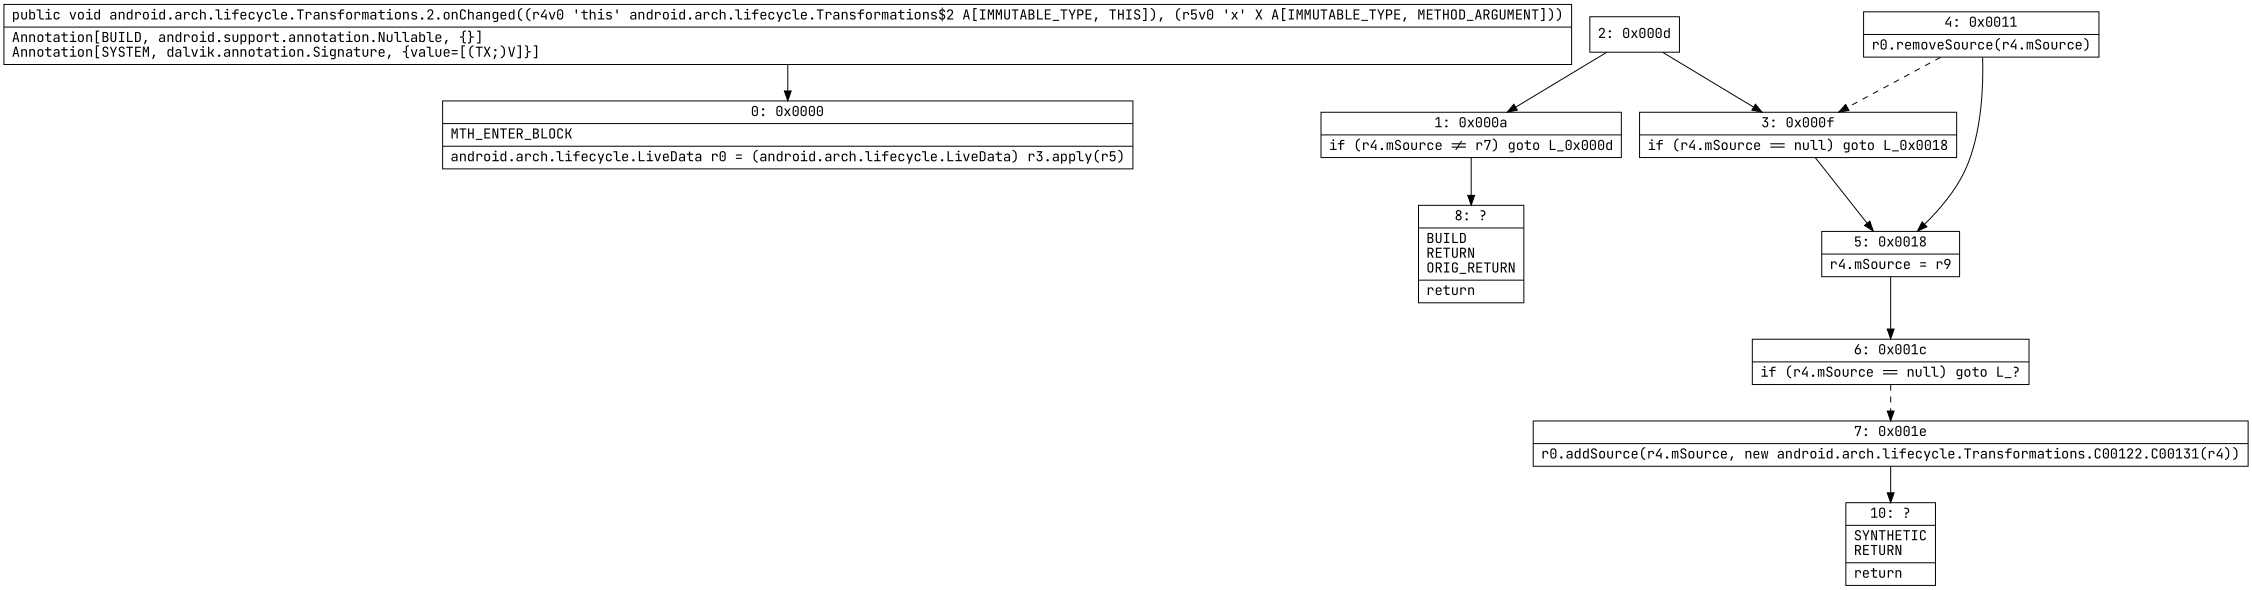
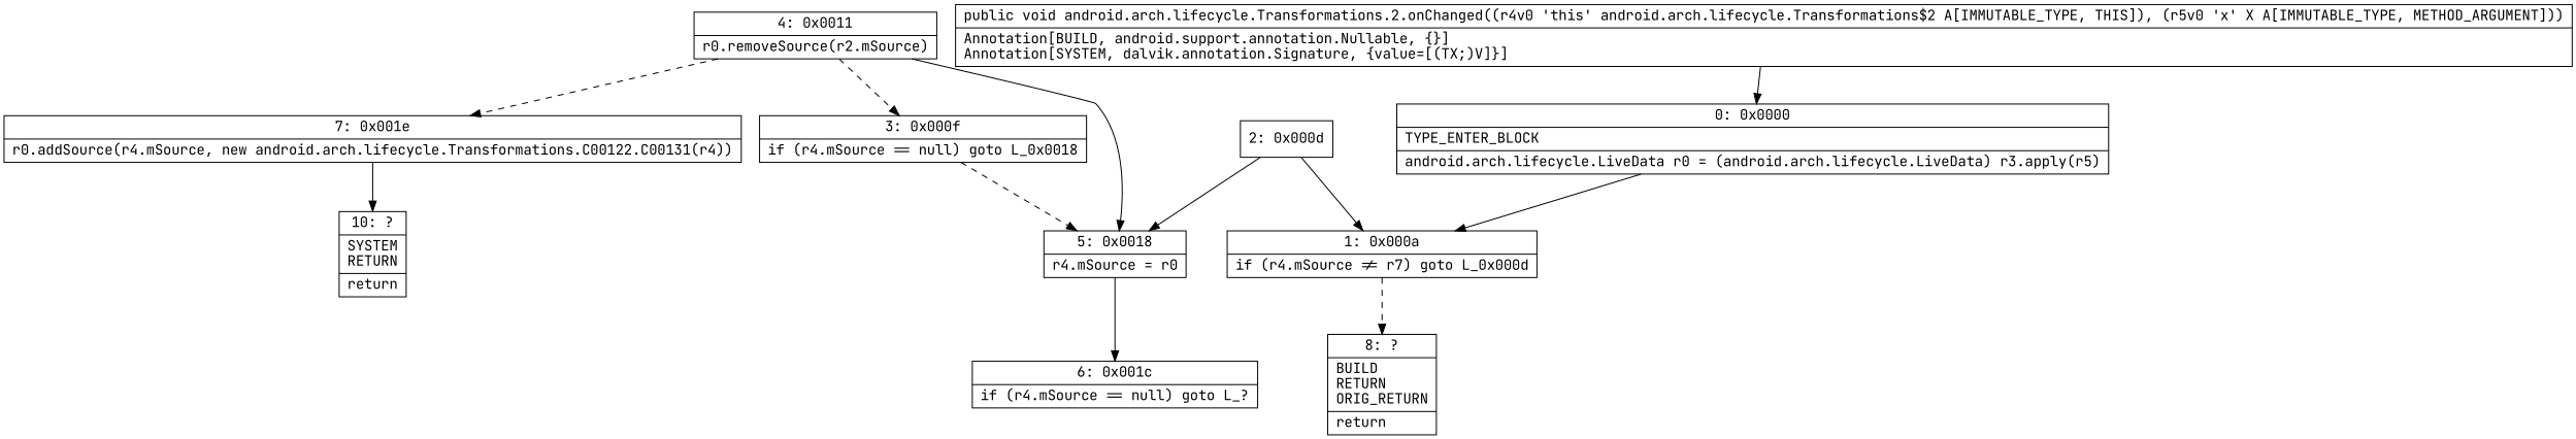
  digraph {
    fontname="JetBrains Mono"
    node [fontname="JetBrains Mono" shape=record]
    edge [fontname="JetBrains Mono"]
-   n1 [label="{0\:\ 0x0000|MTH_ENTER_BLOCK\l|android.arch.lifecycle.LiveData r0 = (android.arch.lifecycle.LiveData) r3.apply(r5)\l}"]
+   n1 [label="{0\:\ 0x0000|TYPE_ENTER_BLOCK\l|android.arch.lifecycle.LiveData r0 = (android.arch.lifecycle.LiveData) r3.apply(r5)\l}"]
    n2 [label="{1\:\ 0x000a|if (r4.mSource != r7) goto L_0x000d\l}"]
    n3 [label="{8\:\ ?|BUILD\lRETURN\lORIG_RETURN\l|return\l}"]
    n4 [label="{2\:\ 0x000d}"]
    n5 [label="{3\:\ 0x000f|if (r4.mSource == null) goto L_0x0018\l}"]
-   n6 [label="{5\:\ 0x0018|r4.mSource = r9\l}"]
-   n7 [label="{4\:\ 0x0011|r0.removeSource(r4.mSource)\l}"]
+   n6 [label="{5\:\ 0x0018|r4.mSource = r0\l}"]
+   n7 [label="{4\:\ 0x0011|r0.removeSource(r2.mSource)\l}"]
    n8 [label="{6\:\ 0x001c|if (r4.mSource == null) goto L_?\l}"]
    n9 [label="{7\:\ 0x001e|r0.addSource(r4.mSource, new android.arch.lifecycle.Transformations.C00122.C00131(r4))\l}"]
-   n10 [label="{10\:\ ?|SYNTHETIC\lRETURN\l|return\l}"]
+   n10 [label="{10\:\ ?|SYSTEM\lRETURN\l|return\l}"]
    n11 [label="{public void android.arch.lifecycle.Transformations.2.onChanged((r4v0 'this' android.arch.lifecycle.Transformations$2 A[IMMUTABLE_TYPE, THIS]), (r5v0 'x' X A[IMMUTABLE_TYPE, METHOD_ARGUMENT]))  | Annotation[BUILD, android.support.annotation.Nullable, \{\}]\lAnnotation[SYSTEM, dalvik.annotation.Signature, \{value=[(TX;)V]\}]\l}"]
-   n2 -> n3 [style=solid]
+   n1 -> n2
+   n2 -> n3 [style=dashed]
    n4 -> n2
-   n4 -> n5
-   n5 -> n6
+   n4 -> n6
+   n5 -> n6 [style=dashed]
    n6 -> n8
    n7 -> n5 [style=dashed]
    n7 -> n6
-   n8 -> n9 [style=dashed]
+   n7 -> n9 [style=dashed]
    n9 -> n10
    n11 -> n1
  }
